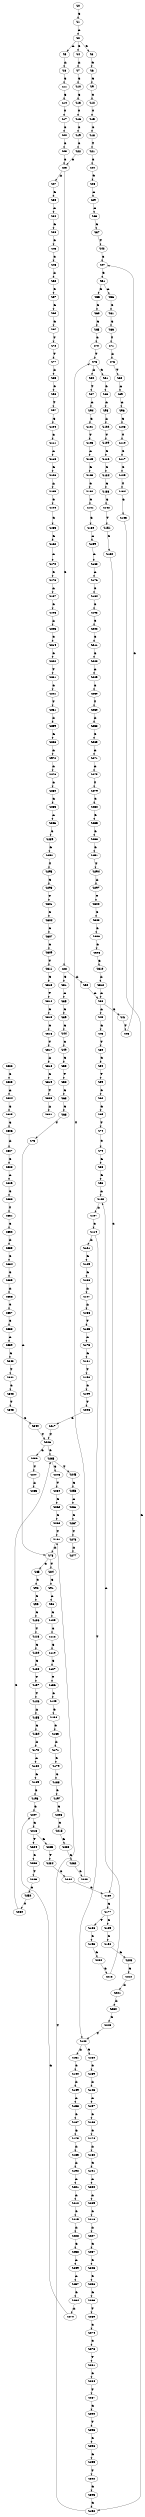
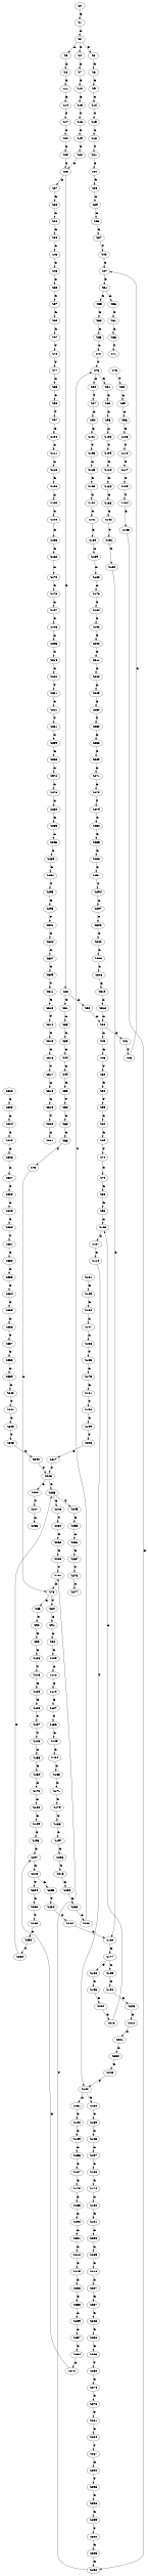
  strict digraph {
    S0
    S1
    S2
    S3
    S4
    S5
    S6
    S7
    S8
    S9
    S10
    S11
    S12
    S13
    S14
    S15
    S16
    S17
    S18
    S19
    S20
    S21
    S22
    S23
    S24
    S25
    S26
    S27
    S28
    S29
    S30
    S31
    S32
    S33
    S34
    S35
    S36
    S37
    S38
    S39
    S40
    S41
    S42
    S43
    S44
    S45
    S46
    S47
    S48
    S49
    S50
    S51
    S52
    S53
    S54
    S55
    S56
    S57
    S58
    S59
    S60
    S61
    S62
    S63
    S64
    S65
    S66
    S67
    S68
    S69
    S70
    S71
    S72
    S73
    S74
    S75
    S76
    S77
    S78
    S79
    S80
    S81
    S82
    S83
    S84
    S85
    S86
    S87
    S88
    S89
    S90
    S91
    S92
    S93
    S94
    S95
    S96
    S97
    S98
    S99
    S100
    S101
    S102
    S103
    S104
    S105
    S106
    S107
    S108
    S109
    S110
    S111
    S112
    S113
    S114
    S115
    S116
    S117
    S118
    S119
    S120
    S121
    S122
    S123
    S124
    S125
    S126
    S127
    S128
    S129
    S130
    S131
    S132
    S133
    S134
    S135
    S136
    S137
    S138
    S139
    S140
    S141
    S142
    S143
    S144
    S145
    S146
    S147
    S148
    S149
    S150
    S151
    S152
    S153
    S154
    S155
    S156
    S157
    S158
    S159
    S160
    S161
    S162
    S163
    S164
    S165
    S166
    S167
    S168
    S169
    S170
    S171
    S172
    S173
    S174
    S175
    S176
    S177
    S178
    S179
    S180
    S181
    S182
    S183
    S184
    S185
    S186
    S187
    S188
    S189
    S190
    S191
    S192
    S193
    S194
    S195
    S196
    S197
    S198
    S199
    S200
    S201
    S202
    S203
    S204
    S205
    S206
    S207
    S208
    S209
    S210
    S211
    S212
    S213
    S214
    S215
    S216
    S217
    S218
    S219
    S220
    S221
    S222
    S223
    S224
    S225
    S226
    S227
    S228
    S229
    S230
    S231
    S232
    S233
    S234
    S235
    S236
    S237
    S238
    S239
    S240
    S241
    S242
    S243
    S244
    S245
    S246
    S247
    S248
    S249
    S250
    S251
    S252
    S253
    S254
    S255
    S256
    S257
    S258
    S259
    S260
    S261
    S262
    S263
    S264
    S265
    S266
    S267
    S268
    S269
    S270
    S271
    n273 [label=S972]
    S273
    S274
    S275
    S276
    S277
    S278
    S279
    S280
    S281
    S282
    S283
    S284
    S285
    S286
    S287
    S288
    S289
    S290
    S291
    S292
    S293
    S294
    S295
    S296
    S297
    S298
    S299
    S300
    S301
    S302
    S303
    S304
    S305
    S306
    S307
    S308
    S309
    S310
    S311
    S312
    S313
    S314
    S315
    S316
    S317
    S318
    S319
    S320
    S321
    S322
    S323
    S324
    S325
    S326
    S327
    S328
    S329
    S330
    S331
    S332
    S333
    S334
    S335
    S336
    S337
    S338
    S339
    S340
    S341
    S342
    S343
    S344
    S0 -> S1 [label=G]
    S1 -> S2 [label=A]
    S2 -> S3 [label=C]
    S2 -> S4 [label=G]
    S2 -> S5 [label=A]
    S3 -> S6 [label=G]
    S4 -> S7 [label=A]
    S5 -> S8 [label=A]
    S6 -> S9 [label=G]
    S7 -> S10 [label=G]
    S8 -> S11 [label=G]
    S9 -> S12 [label=C]
    S10 -> S13 [label=G]
    S11 -> S14 [label=G]
    S12 -> S15 [label=T]
    S13 -> S16 [label=T]
    S14 -> S17 [label=T]
    S15 -> S18 [label=C]
    S16 -> S19 [label=C]
    S17 -> S20 [label=C]
    S18 -> S21 [label=T]
    S19 -> S22 [label=C]
    S20 -> S23 [label=C]
    S21 -> S24 [label=C]
    S22 -> S25 [label=C]
    S23 -> S25 [label=C]
    S24 -> S26 [label=G]
    S25 -> S27 [label=A]
    S25 -> S28 [label=G]
    S26 -> S29 [label=A]
    S27 -> S30 [label=G]
    S28 -> S31 [label=G]
    S28 -> S32 [label=A]
    S29 -> S33 [label=A]
    S30 -> S34 [label=A]
    S31 -> S35 [label=A]
    S32 -> S36 [label=A]
    S33 -> S37 [label=G]
    S34 -> S38 [label=G]
    S35 -> S39 [label=G]
    S36 -> S40 [label=A]
    S36 -> S41 [label=G]
    S37 -> S42 [label=T]
    S38 -> S43 [label=C]
    S39 -> S44 [label=G]
    S40 -> S45 [label=G]
    S41 -> S46 [label=T]
    S42 -> S47 [label=C]
    S43 -> S48 [label=C]
    S44 -> S49 [label=C]
    S45 -> S50 [label=T]
    S46 -> S47 [label=C]
    S47 -> S51 [label=G]
    S48 -> S52 [label=A]
    S49 -> S53 [label=G]
    S50 -> S54 [label=G]
    S51 -> S55 [label=C]
    S51 -> S56 [label=A]
    S52 -> S57 [label=C]
    S53 -> S58 [label=T]
    S54 -> S59 [label=T]
    S55 -> S60 [label=G]
    S56 -> S61 [label=G]
    S57 -> S62 [label=G]
    S58 -> S63 [label=G]
    S59 -> S64 [label=C]
    S60 -> S65 [label=G]
    S61 -> S66 [label=G]
    S62 -> S67 [label=G]
    S63 -> S68 [label=G]
    S64 -> S69 [label=G]
    S65 -> S70 [label=C]
    S66 -> S71 [label=T]
    S67 -> S72 [label=T]
    S68 -> S73 [label=T]
    S69 -> S74 [label=T]
    S70 -> S75 [label=T]
-   S71 -> S76 [label=A]
    S72 -> S77 [label=T]
    S73 -> S78 [label=A]
    S74 -> S79 [label=C]
    S75 -> S80 [label=A]
    S75 -> S81 [label=G]
    S76 -> S82 [label=T]
    S77 -> S83 [label=A]
    S78 -> S84 [label=T]
    S78 -> S85 [label=C]
    S79 -> S86 [label=G]
    S80 -> S87 [label=T]
    S81 -> S88 [label=G]
    S82 -> S89 [label=A]
    S83 -> S90 [label=C]
    S84 -> S91 [label=G]
    S85 -> S92 [label=C]
    S86 -> S93 [label=G]
    S87 -> S94 [label=A]
    S88 -> S95 [label=A]
    S89 -> S96 [label=A]
    S90 -> S97 [label=T]
    S91 -> S98 [label=A]
    S92 -> S99 [label=G]
    S93 -> S100 [label=A]
    S94 -> S101 [label=G]
    S95 -> S102 [label=A]
    S96 -> S103 [label=G]
    S97 -> S104 [label=G]
    S98 -> S105 [label=G]
    S99 -> S106 [label=G]
    S100 -> S107 [label=A]
    S101 -> S108 [label=T]
    S102 -> S109 [label=T]
    S103 -> S110 [label=T]
    S104 -> S111 [label=C]
    S105 -> S112 [label=C]
    S106 -> S113 [label=T]
    S107 -> S114 [label=C]
    S108 -> S115 [label=A]
    S109 -> S116 [label=G]
    S110 -> S117 [label=C]
    S111 -> S118 [label=A]
    S112 -> S119 [label=G]
    S113 -> S120 [label=G]
-   S114 -> S121 [label=A]
    S114 -> S122 [label=T]
    S115 -> S123 [label=G]
    S116 -> S124 [label=G]
    S117 -> S125 [label=G]
    S118 -> S126 [label=G]
    S119 -> S127 [label=G]
    S120 -> S128 [label=G]
    S121 -> S129 [label=G]
    S122 -> S130 [label=G]
    S122 -> S131 [label=A]
    S123 -> S132 [label=C]
    S124 -> S133 [label=G]
    S125 -> S134 [label=T]
    S126 -> S135 [label=A]
    S127 -> S136 [label=T]
    S128 -> S137 [label=T]
    S129 -> S138 [label=G]
    S130 -> S139 [label=C]
    S131 -> S140 [label=C]
    S132 -> S141 [label=C]
    S133 -> S142 [label=G]
    S134 -> S143 [label=G]
    S135 -> S144 [label=C]
    S136 -> S145 [label=C]
    S137 -> S146 [label=T]
    S138 -> S147 [label=A]
    S139 -> S148 [label=A]
    S140 -> S149 [label=A]
    S141 -> S150 [label=G]
    S142 -> S151 [label=T]
    S143 -> S152 [label=G]
    S144 -> S153 [label=G]
    S145 -> S154 [label=G]
    S146 -> S155 [label=A]
    S147 -> S156 [label=A]
    S148 -> S157 [label=A]
    S149 -> S158 [label=A]
    S150 -> S159 [label=A]
    S151 -> S160 [label=C]
    S152 -> S161 [label=T]
    S153 -> S162 [label=G]
    S154 -> S163 [label=C]
    S155 -> S164 [label=G]
    S156 -> S165 [label=T]
    S157 -> S166 [label=C]
    S158 -> S167 [label=C]
    S159 -> S168 [label=A]
    S160 -> S169 [label=C]
    S161 -> S78 [label=A]
    S162 -> S170 [label=A]
    S163 -> S171 [label=A]
    S164 -> S172 [label=A]
    S165 -> S173 [label=A]
    S166 -> S174 [label=C]
    S167 -> S175 [label=G]
    S168 -> S176 [label=A]
    S169 -> S177 [label=G]
    S170 -> S178 [label=C]
    S171 -> S179 [label=C]
    S172 -> S180 [label=A]
    S173 -> S181 [label=G]
    S174 -> S182 [label=A]
    S175 -> S183 [label=A]
    S176 -> S184 [label=C]
    S177 -> S185 [label=C]
    S177 -> S186 [label=T]
    S178 -> S187 [label=A]
    S179 -> S188 [label=G]
    S180 -> S189 [label=G]
    S181 -> S190 [label=T]
    S182 -> S191 [label=G]
    S183 -> S192 [label=A]
    S184 -> S193 [label=C]
    S185 -> S194 [label=C]
    S186 -> S195 [label=C]
    S187 -> S196 [label=C]
    S188 -> S197 [label=C]
    S189 -> S198 [label=G]
    S190 -> S199 [label=C]
    S191 -> S200 [label=A]
    S192 -> S201 [label=A]
    S193 -> S202 [label=C]
    S194 -> S203 [label=G]
    S195 -> S204 [label=G]
    S196 -> S205 [label=A]
    S197 -> S206 [label=G]
    S198 -> S207 [label=G]
    S199 -> S208 [label=T]
    S200 -> S209 [label=A]
    S201 -> S210 [label=A]
    S202 -> S211 [label=C]
    S203 -> S212 [label=G]
    S204 -> S213 [label=G]
    S205 -> S214 [label=C]
    S206 -> S215 [label=C]
    S207 -> S216 [label=G]
    S208 -> S217 [label=C]
    S209 -> S218 [label=C]
    S210 -> S219 [label=C]
    S211 -> S220 [label=G]
    S212 -> S221 [label=A]
    S213 -> S100 [label=A]
    S214 -> S222 [label=C]
    S215 -> S223 [label=G]
    S216 -> S224 [label=T]
    S216 -> S225 [label=G]
    S217 -> S226 [label=T]
    S218 -> S227 [label=A]
    S219 -> S228 [label=A]
    S220 -> S229 [label=A]
    S221 -> S230 [label=A]
    S222 -> S231 [label=T]
    S223 -> S232 [label=G]
    S224 -> S233 [label=C]
    S225 -> S234 [label=T]
    S226 -> S235 [label=C]
    S226 -> S236 [label=G]
    S227 -> S237 [label=G]
    S228 -> S238 [label=G]
    S229 -> S239 [label=C]
    S230 -> S240 [label=C]
    S231 -> S241 [label=C]
    S232 -> S242 [label=C]
    S233 -> S243 [label=T]
    S234 -> S244 [label=C]
    S235 -> S245 [label=T]
    S235 -> S246 [label=G]
    S236 -> S247 [label=T]
    S237 -> S248 [label=C]
    S238 -> S249 [label=A]
    S239 -> S250 [label=T]
    S240 -> S122 [label=T]
    S241 -> S251 [label=T]
    S242 -> S75 [label=T]
    S243 -> S252 [label=C]
    S244 -> S169 [label=C]
    S245 -> S253 [label=G]
    S246 -> S254 [label=T]
    S247 -> S255 [label=A]
    S248 -> S256 [label=C]
    S249 -> S257 [label=A]
    S250 -> S258 [label=A]
    S251 -> S259 [label=A]
    S252 -> S260 [label=T]
    S253 -> S261 [label=A]
    S254 -> S262 [label=G]
    S256 -> S263 [label=G]
    S257 -> S264 [label=G]
    S258 -> S265 [label=G]
    S259 -> S266 [label=G]
    S260 -> S235 [label=C]
    S261 -> S267 [label=G]
    S262 -> S268 [label=G]
    S263 -> S269 [label=T]
    S264 -> S270 [label=A]
    S265 -> S271 [label=A]
    S266 -> n273 [label=A]
    S267 -> S273 [label=T]
    S268 -> S161 [label=T]
    S269 -> S274 [label=C]
    S270 -> S207 [label=G]
    S271 -> S275 [label=A]
    n273 -> S276 [label=A]
    S273 -> S277 [label=A]
    S274 -> S278 [label=C]
    S275 -> S279 [label=T]
    S276 -> S280 [label=C]
    S278 -> S281 [label=T]
    S279 -> S282 [label=C]
    S280 -> S283 [label=G]
    S281 -> S284 [label=C]
    S282 -> S285 [label=G]
    S283 -> S286 [label=A]
    S284 -> S287 [label=T]
    S285 -> S288 [label=G]
    S286 -> S289 [label=G]
    S287 -> S290 [label=G]
    S288 -> S291 [label=G]
    S289 -> S292 [label=G]
    S290 -> S293 [label=T]
    S291 -> S294 [label=T]
    S292 -> S295 [label=T]
    S293 -> S296 [label=C]
    S294 -> S297 [label=A]
    S295 -> S298 [label=G]
    S296 -> S299 [label=G]
    S297 -> S300 [label=T]
    S298 -> S301 [label=T]
    S299 -> S302 [label=T]
    S300 -> S303 [label=C]
    S301 -> S304 [label=C]
    S302 -> S305 [label=G]
    S303 -> S306 [label=C]
    S304 -> S307 [label=C]
    S305 -> S152 [label=G]
    S306 -> S308 [label=C]
    S307 -> S309 [label=C]
    S308 -> S310 [label=G]
    S309 -> S311 [label=T]
    S310 -> S312 [label=A]
    S311 -> S313 [label=G]
    S312 -> S36 [label=A]
    S313 -> S314 [label=T]
    S314 -> S315 [label=C]
    S315 -> S316 [label=C]
    S316 -> S317 [label=T]
    S317 -> S318 [label=A]
    S318 -> S319 [label=C]
    S319 -> S320 [label=T]
    S320 -> S321 [label=A]
    S322 -> S323 [label=C]
    S323 -> S324 [label=A]
    S324 -> S325 [label=G]
    S325 -> S326 [label=G]
    S326 -> S327 [label=A]
    S327 -> S328 [label=G]
    S328 -> S329 [label=A]
    S329 -> S330 [label=G]
    S330 -> S331 [label=T]
    S331 -> S332 [label=C]
    S332 -> S333 [label=A]
    S333 -> S334 [label=G]
    S334 -> S335 [label=G]
    S335 -> S336 [label=A]
    S336 -> S337 [label=C]
    S337 -> S338 [label=C]
    S338 -> S339 [label=A]
    S339 -> S340 [label=G]
    S340 -> S341 [label=T]
    S341 -> S342 [label=C]
    S342 -> S343 [label=T]
    S343 -> S344 [label=C]
    S344 -> S226 [label=T]
  }
